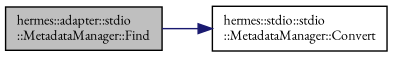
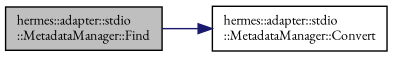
  digraph {
    rankdir=LR
    fontname="EB Garamond"
    node [color=black fontname="EB Garamond" fontsize=10 shape=record style=filled]
    n1 [fillcolor=grey75 fontcolor=black height=0.2 label="hermes::adapter::stdio\l::MetadataManager::Find" width=0.4]
-   n2 [fillcolor=white height=0.2 label="hermes::stdio::stdio\l::MetadataManager::Convert" width=0.4]
+   n2 [fillcolor=white height=0.2 label="hermes::adapter::stdio\l::MetadataManager::Convert" width=0.4]
    n1 -> n2 [color=midnightblue fontname="EB Garamond" fontsize=10 labelfontname=Helvetica labelfontsize=10 style=solid]
  }
